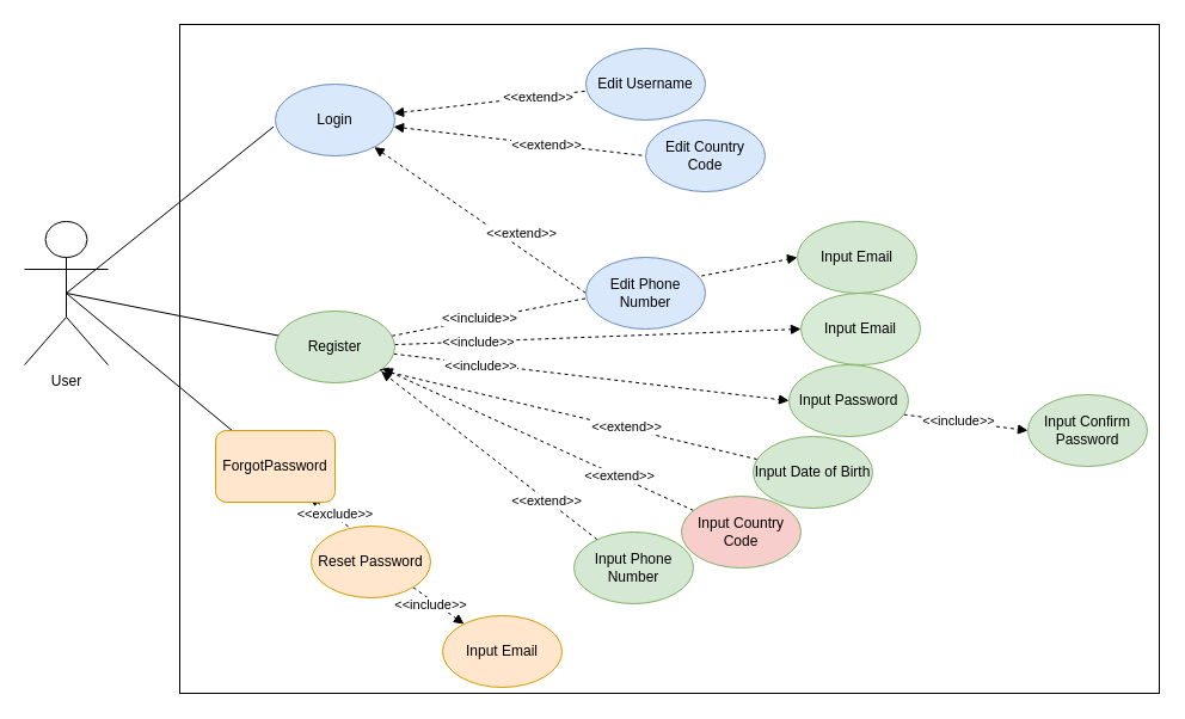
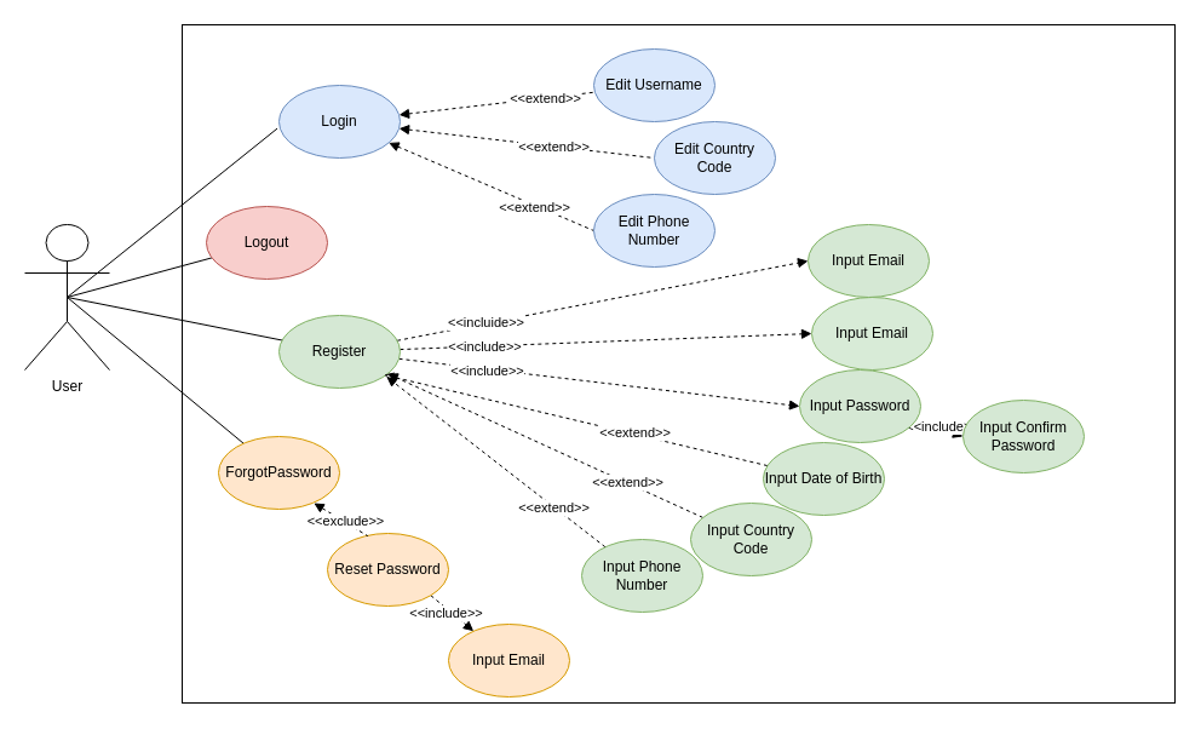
  <mxCell id="0" />
  <mxCell id="1" parent="0" />
  <mxCell id="2" value="User" style="shape=umlActor;verticalLabelPosition=bottom;labelBackgroundColor=#ffffff;verticalAlign=top;html=1;outlineConnect=0;" vertex="1" parent="1"><mxGeometry x="20" y="185" width="70" height="120" as="geometry" /></mxCell>
  <mxCell id="3" value="" style="rounded=0;whiteSpace=wrap;html=1;" vertex="1" parent="1"><mxGeometry x="150" y="20" width="820" height="560" as="geometry" /></mxCell>
  <mxCell id="4" style="edgeStyle=none;rounded=0;orthogonalLoop=0;jettySize=auto;html=1;exitX=-0.015;exitY=0.594;exitDx=0;exitDy=0;exitPerimeter=0;jumpStyle=none;endArrow=none;endFill=0;noJump=1;entryX=0.5;entryY=0.5;entryDx=0;entryDy=0;entryPerimeter=0;" edge="1" parent="1" source="11" target="2"><mxGeometry relative="1" as="geometry" /></mxCell>
  <mxCell id="5" style="edgeStyle=none;rounded=0;jumpStyle=none;orthogonalLoop=1;jettySize=auto;html=1;endArrow=none;endFill=0;dashed=1;startArrow=block;startFill=1;" edge="1" parent="1" source="11" target="25"><mxGeometry relative="1" as="geometry" /></mxCell>
  <mxCell id="6" value="&amp;lt;&amp;lt;extend&amp;gt;&amp;gt;" style="edgeLabel;html=1;align=center;verticalAlign=middle;resizable=0;points=[];rotation=0;" vertex="1" connectable="0" parent="5"><mxGeometry x="-0.115" y="1" relative="1" as="geometry"><mxPoint x="48.98" y="-5.05" as="offset" /></mxGeometry></mxCell>
  <mxCell id="7" style="edgeStyle=none;rounded=0;jumpStyle=none;orthogonalLoop=1;jettySize=auto;html=1;entryX=0;entryY=0.5;entryDx=0;entryDy=0;endArrow=none;endFill=0;dashed=1;startArrow=block;startFill=1;" edge="1" parent="1" source="11" target="27"><mxGeometry relative="1" as="geometry" /></mxCell>
  <mxCell id="8" value="&amp;lt;&amp;lt;extend&amp;gt;&amp;gt;" style="edgeLabel;html=1;align=center;verticalAlign=middle;resizable=0;points=[];rotation=0;" vertex="1" connectable="0" parent="7"><mxGeometry x="-0.326" y="-2" relative="1" as="geometry"><mxPoint x="56.52" y="4.27" as="offset" /></mxGeometry></mxCell>
  <mxCell id="9" style="edgeStyle=none;rounded=0;jumpStyle=none;orthogonalLoop=1;jettySize=auto;html=1;entryX=0;entryY=0.5;entryDx=0;entryDy=0;endArrow=none;endFill=0;dashed=1;startArrow=block;startFill=1;" edge="1" parent="1" source="11" target="26"><mxGeometry relative="1" as="geometry" /></mxCell>
  <mxCell id="10" value="&amp;lt;&amp;lt;extend&amp;gt;&amp;gt;" style="edgeLabel;html=1;align=center;verticalAlign=middle;resizable=0;points=[];rotation=0;" vertex="1" connectable="0" parent="9"><mxGeometry x="-0.243" y="1" relative="1" as="geometry"><mxPoint x="54.87" y="26.06" as="offset" /></mxGeometry></mxCell>
  <mxCell id="11" value="Login" style="ellipse;whiteSpace=wrap;html=1;fillColor=#dae8fc;strokeColor=#6c8ebf;" vertex="1" parent="1"><mxGeometry x="230" y="70" width="100" height="60" as="geometry" /></mxCell>
+ <mxCell id="12" style="edgeStyle=none;rounded=0;jumpStyle=none;orthogonalLoop=1;jettySize=auto;html=1;entryX=0.5;entryY=0.5;entryDx=0;entryDy=0;entryPerimeter=0;endArrow=none;endFill=0;" edge="1" parent="1" source="13" target="2"><mxGeometry relative="1" as="geometry" /></mxCell>
+ <mxCell id="13" value="Logout" style="ellipse;whiteSpace=wrap;html=1;fillColor=#f8cecc;strokeColor=#b85450;" vertex="1" parent="1"><mxGeometry x="170" y="170" width="100" height="60" as="geometry" /></mxCell>
  <mxCell id="14" style="edgeStyle=none;rounded=0;jumpStyle=none;orthogonalLoop=1;jettySize=auto;html=1;entryX=0.5;entryY=0.5;entryDx=0;entryDy=0;entryPerimeter=0;endArrow=none;endFill=0;" edge="1" parent="1" source="21" target="2"><mxGeometry relative="1" as="geometry" /></mxCell>
  <mxCell id="15" style="edgeStyle=none;rounded=0;jumpStyle=none;orthogonalLoop=1;jettySize=auto;html=1;entryX=0;entryY=0.5;entryDx=0;entryDy=0;dashed=1;startArrow=none;startFill=0;endArrow=block;endFill=1;" edge="1" parent="1" source="21" target="29"><mxGeometry relative="1" as="geometry" /></mxCell>
  <mxCell id="16" value="&amp;lt;&amp;lt;include&amp;gt;&amp;gt;" style="edgeLabel;html=1;align=center;verticalAlign=middle;resizable=0;points=[];" vertex="1" connectable="0" parent="15"><mxGeometry x="-0.216" y="3" relative="1" as="geometry"><mxPoint x="-63.4" y="6" as="offset" /></mxGeometry></mxCell>
  <mxCell id="17" style="edgeStyle=none;rounded=0;jumpStyle=none;orthogonalLoop=1;jettySize=auto;html=1;entryX=0;entryY=0.5;entryDx=0;entryDy=0;dashed=1;startArrow=none;startFill=0;endArrow=block;endFill=1;" edge="1" parent="1" source="21" target="32"><mxGeometry relative="1" as="geometry" /></mxCell>
  <mxCell id="18" value="&amp;lt;&amp;lt;include&amp;gt;&amp;gt;" style="edgeLabel;html=1;align=center;verticalAlign=middle;resizable=0;points=[];rotation=0;" vertex="1" connectable="0" parent="17"><mxGeometry x="-0.082" y="2" relative="1" as="geometry"><mxPoint x="-80" y="-6.76" as="offset" /></mxGeometry></mxCell>
  <mxCell id="19" style="edgeStyle=none;rounded=0;jumpStyle=none;orthogonalLoop=1;jettySize=auto;html=1;entryX=0;entryY=0.5;entryDx=0;entryDy=0;dashed=1;startArrow=none;startFill=0;endArrow=block;endFill=1;" edge="1" parent="1" source="21" target="44"><mxGeometry relative="1" as="geometry" /></mxCell>
  <mxCell id="20" value="&amp;lt;&amp;lt;incluide&amp;gt;&amp;gt;" style="edgeLabel;html=1;align=center;verticalAlign=middle;resizable=0;points=[];labelBorderColor=none;" vertex="1" connectable="0" parent="19"><mxGeometry x="-0.224" y="1" relative="1" as="geometry"><mxPoint x="-58" y="11" as="offset" /></mxGeometry></mxCell>
  <mxCell id="21" value="Register" style="ellipse;whiteSpace=wrap;html=1;fillColor=#d5e8d4;strokeColor=#82b366;" vertex="1" parent="1"><mxGeometry x="230" y="260" width="100" height="60" as="geometry" /></mxCell>
  <mxCell id="22" style="edgeStyle=none;rounded=0;jumpStyle=none;orthogonalLoop=1;jettySize=auto;html=1;dashed=1;startArrow=none;startFill=0;endArrow=block;endFill=1;exitX=1;exitY=1;exitDx=0;exitDy=0;" edge="1" parent="1" source="24" target="28"><mxGeometry relative="1" as="geometry" /></mxCell>
  <mxCell id="23" value="&amp;lt;&amp;lt;include&amp;gt;&amp;gt;" style="edgeLabel;html=1;align=center;verticalAlign=middle;resizable=0;points=[];rotation=0;" vertex="1" connectable="0" parent="22"><mxGeometry x="-0.313" y="2" relative="1" as="geometry"><mxPoint x="-1.46" y="5.44" as="offset" /></mxGeometry></mxCell>
- <mxCell id="24" value="Reset Password" style="ellipse;whiteSpace=wrap;html=1;fillColor=#ffe6cc;strokeColor=#d79b00;" vertex="1" parent="1"><mxGeometry x="260" y="440" width="100" height="60" as="geometry" /></mxCell>
+ <mxCell id="24" value="Reset Password" style="ellipse;whiteSpace=wrap;html=1;fillColor=#ffe6cc;strokeColor=#d79b00;" vertex="1" parent="1"><mxGeometry x="270" y="440" width="100" height="60" as="geometry" /></mxCell>
  <mxCell id="25" value="Edit Username" style="ellipse;whiteSpace=wrap;html=1;fillColor=#dae8fc;strokeColor=#6c8ebf;" vertex="1" parent="1"><mxGeometry x="490" y="40" width="100" height="60" as="geometry" /></mxCell>
- <mxCell id="26" value="Edit Phone Number" style="ellipse;whiteSpace=wrap;html=1;fillColor=#dae8fc;strokeColor=#6c8ebf;" vertex="1" parent="1"><mxGeometry x="490" y="215" width="100" height="60" as="geometry" /></mxCell>
+ <mxCell id="26" value="Edit Phone Number" style="ellipse;whiteSpace=wrap;html=1;fillColor=#dae8fc;strokeColor=#6c8ebf;" vertex="1" parent="1"><mxGeometry x="490" y="160" width="100" height="60" as="geometry" /></mxCell>
  <mxCell id="27" value="Edit Country Code" style="ellipse;whiteSpace=wrap;html=1;fillColor=#dae8fc;strokeColor=#6c8ebf;" vertex="1" parent="1"><mxGeometry x="540" y="100" width="100" height="60" as="geometry" /></mxCell>
  <mxCell id="28" value="Input Email" style="ellipse;whiteSpace=wrap;html=1;fillColor=#ffe6cc;strokeColor=#d79b00;" vertex="1" parent="1"><mxGeometry x="370" y="515" width="100" height="60" as="geometry" /></mxCell>
  <mxCell id="29" value="Input Email" style="ellipse;whiteSpace=wrap;html=1;fillColor=#D8EBD7;strokeColor=#82b366;" vertex="1" parent="1"><mxGeometry x="670" y="245" width="100" height="60" as="geometry" /></mxCell>
  <mxCell id="30" style="edgeStyle=none;rounded=0;jumpStyle=none;orthogonalLoop=1;jettySize=auto;html=1;entryX=0;entryY=0.5;entryDx=0;entryDy=0;dashed=1;startArrow=none;startFill=0;endArrow=block;endFill=1;exitX=0.961;exitY=0.694;exitDx=0;exitDy=0;exitPerimeter=0;" edge="1" parent="1" source="32" target="33"><mxGeometry relative="1" as="geometry"><mxPoint x="891.3" y="298.24" as="sourcePoint" /></mxGeometry></mxCell>
  <mxCell id="31" value="&amp;lt;&amp;lt;include&amp;gt;&amp;gt;" style="edgeLabel;html=1;align=center;verticalAlign=middle;resizable=0;points=[];" vertex="1" connectable="0" parent="30"><mxGeometry x="-0.228" y="2" relative="1" as="geometry"><mxPoint x="5.14" y="2" as="offset" /></mxGeometry></mxCell>
  <mxCell id="32" value="Input Password" style="ellipse;whiteSpace=wrap;html=1;fillColor=#d5e8d4;strokeColor=#82b366;" vertex="1" parent="1"><mxGeometry x="660" y="305" width="100" height="60" as="geometry" /></mxCell>
- <mxCell id="33" value="Input Confirm Password" style="ellipse;whiteSpace=wrap;html=1;fillColor=#d5e8d4;strokeColor=#82b366;" vertex="1" parent="1"><mxGeometry x="860" y="330" width="100" height="60" as="geometry" /></mxCell>
+ <mxCell id="33" value="Input Confirm Password" style="ellipse;whiteSpace=wrap;html=1;fillColor=#d5e8d4;strokeColor=#82b366;" vertex="1" parent="1"><mxGeometry x="795" y="330" width="100" height="60" as="geometry" /></mxCell>
  <mxCell id="34" style="edgeStyle=none;rounded=0;jumpStyle=none;orthogonalLoop=1;jettySize=auto;html=1;dashed=1;startArrow=none;startFill=0;endArrow=open;endFill=1;entryX=0.867;entryY=0.818;entryDx=0;entryDy=0;entryPerimeter=0;" edge="1" parent="1" source="36" target="21"><mxGeometry relative="1" as="geometry"><mxPoint x="320" y="310" as="targetPoint" /></mxGeometry></mxCell>
  <mxCell id="35" value="&amp;lt;&amp;lt;extend&amp;gt;&amp;gt;" style="edgeLabel;html=1;align=center;verticalAlign=middle;resizable=0;points=[];rotation=0;" vertex="1" connectable="0" parent="34"><mxGeometry x="0.051" y="1" relative="1" as="geometry"><mxPoint x="56.7" y="11" as="offset" /></mxGeometry></mxCell>
  <mxCell id="36" value="Input Date of Birth" style="ellipse;whiteSpace=wrap;html=1;fillColor=#d5e8d4;strokeColor=#82b366;" vertex="1" parent="1"><mxGeometry x="630" y="365" width="100" height="60" as="geometry" /></mxCell>
  <mxCell id="37" style="edgeStyle=none;rounded=0;jumpStyle=none;orthogonalLoop=1;jettySize=auto;html=1;dashed=1;startArrow=none;startFill=0;endArrow=block;endFill=1;" edge="1" parent="1" source="40" target="21"><mxGeometry relative="1" as="geometry"><mxPoint x="328" y="330" as="targetPoint" /></mxGeometry></mxCell>
  <mxCell id="38" value="&lt;span style=&quot;color: rgba(0 , 0 , 0 , 0) ; font-family: monospace ; font-size: 0px ; background-color: rgb(248 , 249 , 250)&quot;&gt;%3CmxGraphModel%3E%3Croot%3E%3CmxCell%20id%3D%220%22%2F%3E%3CmxCell%20id%3D%221%22%20parent%3D%220%22%2F%3E%3CmxCell%20id%3D%222%22%20value%3D%22%26amp%3Blt%3B%26amp%3Blt%3Bextend%26amp%3Bgt%3B%26amp%3Bgt%3B%22%20style%3D%22edgeLabel%3Bhtml%3D1%3Balign%3Dcenter%3BverticalAlign%3Dmiddle%3Bresizable%3D0%3Bpoints%3D%5B%5D%3Brotation%3D10%3B%22%20vertex%3D%221%22%20connectable%3D%220%22%20parent%3D%221%22%3E%3CmxGeometry%20x%3D%22498.022%22%20y%3D%22330.76%22%20as%3D%22geometry%22%3E%3CmxPoint%20as%3D%22offset%22%2F%3E%3C%2FmxGeometry%3E%3C%2FmxCell%3E%3C%2Froot%3E%3C%2FmxGraphModel%3E&amp;lt;&amp;lt;&lt;/span&gt;" style="edgeLabel;html=1;align=center;verticalAlign=middle;resizable=0;points=[];" vertex="1" connectable="0" parent="37"><mxGeometry x="-0.175" y="1" relative="1" as="geometry"><mxPoint as="offset" /></mxGeometry></mxCell>
  <mxCell id="39" value="&amp;lt;&amp;lt;extend&amp;gt;&amp;gt;" style="edgeLabel;html=1;align=center;verticalAlign=middle;resizable=0;points=[];rotation=0;" vertex="1" connectable="0" parent="37"><mxGeometry x="-0.289" y="2" relative="1" as="geometry"><mxPoint x="30.95" y="11" as="offset" /></mxGeometry></mxCell>
- <mxCell id="40" value="Input Country Code" style="ellipse;whiteSpace=wrap;html=1;fillColor=#f8cecc;strokeColor=#82b366;" vertex="1" parent="1"><mxGeometry x="570" y="415" width="100" height="60" as="geometry" /></mxCell>
+ <mxCell id="40" value="Input Country Code" style="ellipse;whiteSpace=wrap;html=1;fillColor=#d5e8d4;strokeColor=#82b366;" vertex="1" parent="1"><mxGeometry x="570" y="415" width="100" height="60" as="geometry" /></mxCell>
  <mxCell id="41" style="edgeStyle=none;rounded=0;jumpStyle=none;orthogonalLoop=1;jettySize=auto;html=1;entryX=0.888;entryY=0.844;entryDx=0;entryDy=0;entryPerimeter=0;dashed=1;startArrow=none;startFill=0;endArrow=block;endFill=1;" edge="1" parent="1" source="43" target="21"><mxGeometry relative="1" as="geometry" /></mxCell>
  <mxCell id="42" value="&amp;lt;&amp;lt;extend&amp;gt;&amp;gt;" style="edgeLabel;html=1;align=center;verticalAlign=middle;resizable=0;points=[];rotation=0;" vertex="1" connectable="0" parent="41"><mxGeometry x="-0.527" relative="1" as="geometry"><mxPoint as="offset" /></mxGeometry></mxCell>
  <mxCell id="43" value="Input Phone Number" style="ellipse;whiteSpace=wrap;html=1;fillColor=#d5e8d4;strokeColor=#82b366;" vertex="1" parent="1"><mxGeometry x="480" y="445" width="100" height="60" as="geometry" /></mxCell>
  <mxCell id="44" value="Input Email" style="ellipse;whiteSpace=wrap;html=1;fillColor=#d5e8d4;strokeColor=#82b366;" vertex="1" parent="1"><mxGeometry x="667" y="185" width="100" height="60" as="geometry" /></mxCell>
  <mxCell id="45" style="edgeStyle=none;rounded=0;jumpStyle=none;orthogonalLoop=1;jettySize=auto;html=1;entryX=0.5;entryY=0.5;entryDx=0;entryDy=0;entryPerimeter=0;startArrow=none;startFill=0;endArrow=none;endFill=0;" edge="1" parent="1" source="48" target="2"><mxGeometry relative="1" as="geometry" /></mxCell>
  <mxCell id="46" style="edgeStyle=none;rounded=0;jumpStyle=none;orthogonalLoop=1;jettySize=auto;html=1;startArrow=block;startFill=1;endArrow=none;endFill=0;exitX=0.788;exitY=0.916;exitDx=0;exitDy=0;exitPerimeter=0;entryX=0.333;entryY=0.036;entryDx=0;entryDy=0;entryPerimeter=0;dashed=1;" edge="1" parent="1" source="48" target="24"><mxGeometry relative="1" as="geometry" /></mxCell>
  <mxCell id="47" value="&amp;lt;&amp;lt;exclude&amp;gt;&amp;gt;" style="edgeLabel;html=1;align=center;verticalAlign=middle;resizable=0;points=[];" vertex="1" connectable="0" parent="46"><mxGeometry x="0.134" y="1" relative="1" as="geometry"><mxPoint as="offset" /></mxGeometry></mxCell>
- <mxCell id="48" value="ForgotPassword" style="whiteSpace=wrap;html=1;fillColor=#ffe6cc;strokeColor=#d79b00;rounded=1;" vertex="1" parent="1"><mxGeometry x="180" y="360" width="100" height="60" as="geometry" /></mxCell>
+ <mxCell id="48" value="ForgotPassword" style="ellipse;whiteSpace=wrap;html=1;fillColor=#ffe6cc;strokeColor=#d79b00;" vertex="1" parent="1"><mxGeometry x="180" y="360" width="100" height="60" as="geometry" /></mxCell>
